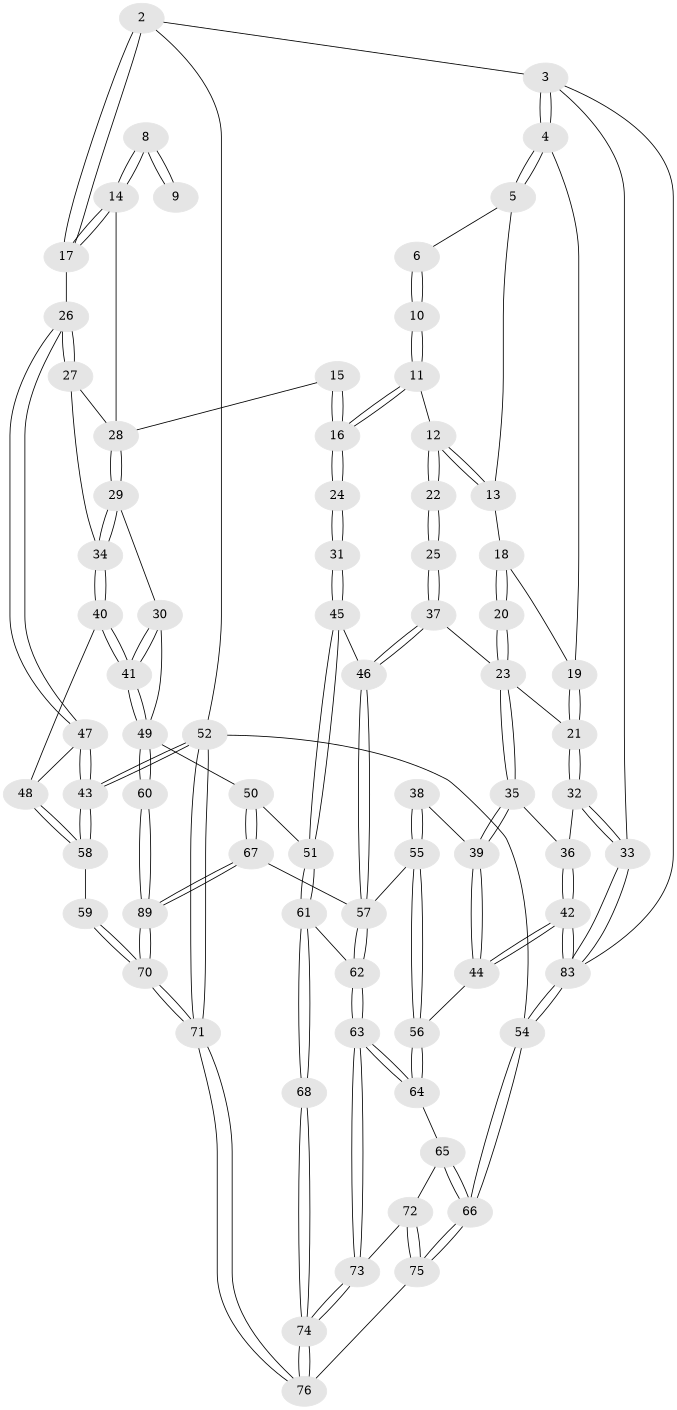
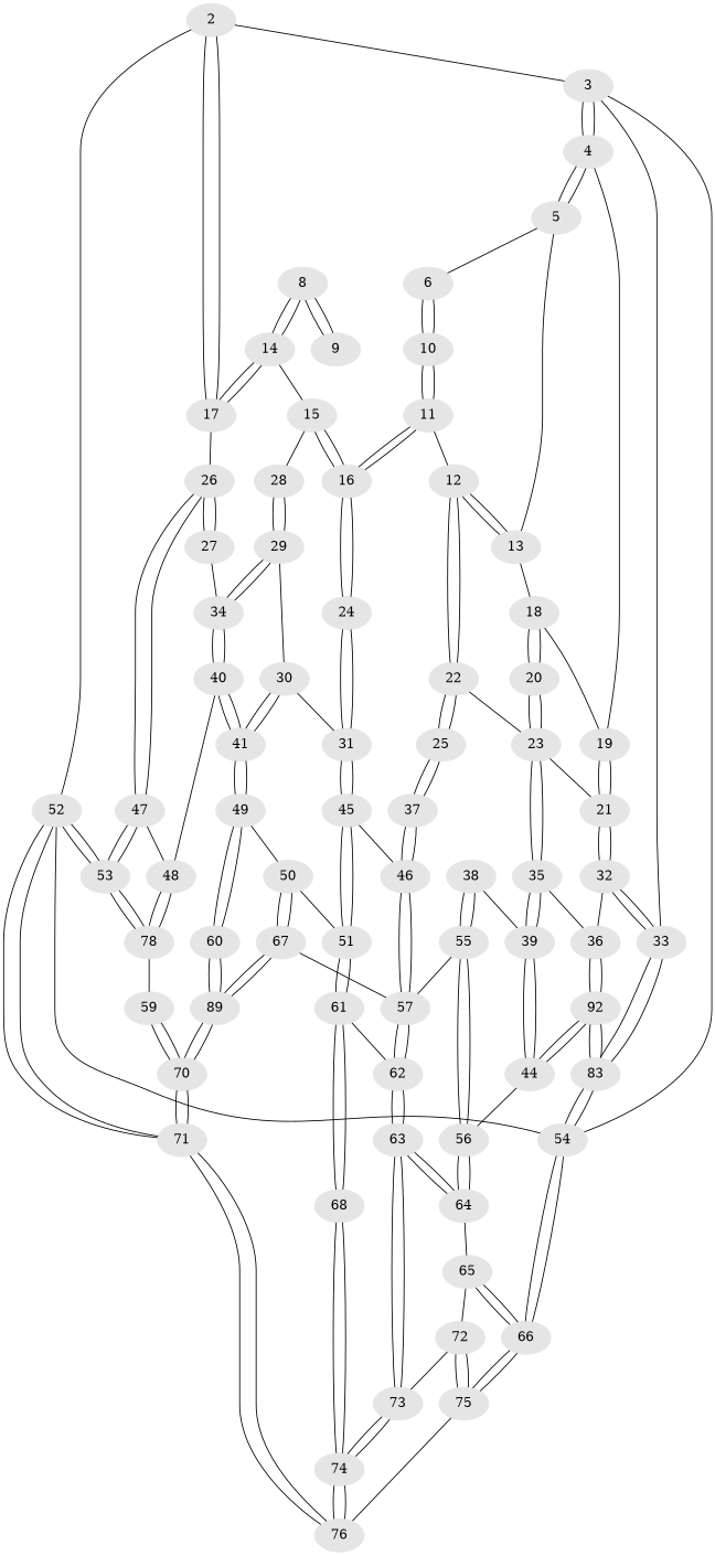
  graph {
    node [color=gray90 style=filled]
    2
    3
    17
    52
    8
    9
    14
    4
    33
    54
    26
-   53 [label=43]
+   53
    71
    5
    19
    n16 [label=83]
    66
    6
    13
    21
    10
    18
    11
    15
    12
    16
    22
    24
    23
    25
    20
    28
    29
    31
    27
    47
    32
    35
    36
    37
    39
    45
    46
    34
    48
    40
    30
    41
    49
    51
-   42
+   42 [label=92]
    44
    38
    55
    57
    56
-   58
+   58 [label=78]
    50
    60
    64
    61
    62
    59
    67
    n65 [label=89]
    68
    76
    75
    65
    63
    70
    74
    73
    72
    2 -- 3
    2 -- 17
    2 -- 17
    2 -- 52
    3 -- 4
    3 -- 4
    3 -- 33
-   3 -- n16
+   3 -- 54
    17 -- 26
    52 -- 54
    52 -- 53
    52 -- 53
    52 -- 71
    52 -- 71
    8 -- 9
    8 -- 9
    8 -- 14
    8 -- 14
    14 -- 17
    14 -- 17
-   14 -- 28
+   14 -- 15
    4 -- 5
    4 -- 5
    4 -- 19
    33 -- n16
    33 -- n16
    54 -- 66
    54 -- 66
    26 -- 27
    26 -- 27
    26 -- 47
    26 -- 47
    53 -- 58
    53 -- 58
    71 -- 76
    71 -- 76
    5 -- 6
    5 -- 13
    19 -- 21
    19 -- 21
    n16 -- 54
    n16 -- 54
    66 -- 75
    66 -- 75
    6 -- 10
    6 -- 10
    13 -- 18
    21 -- 32
    21 -- 32
    10 -- 11
    10 -- 11
    18 -- 19
    18 -- 20
    18 -- 20
    11 -- 12
    11 -- 16
    11 -- 16
    15 -- 16
    15 -- 16
    15 -- 28
    12 -- 13
    12 -- 13
    12 -- 22
    12 -- 22
    16 -- 24
    16 -- 24
-   37 -- 23
+   22 -- 23
    22 -- 25
    22 -- 25
    24 -- 31
    24 -- 31
    23 -- 21
    23 -- 35
    23 -- 35
    25 -- 37
    25 -- 37
    20 -- 23
    20 -- 23
    28 -- 29
    28 -- 29
    29 -- 34
    29 -- 34
    29 -- 30
    31 -- 45
    31 -- 45
-   27 -- 28
    27 -- 34
    47 -- 53
    47 -- 53
    47 -- 48
    32 -- 33
    32 -- 33
    32 -- 36
    35 -- 36
    35 -- 39
    35 -- 39
    36 -- 42
    36 -- 42
    37 -- 46
    37 -- 46
    39 -- 44
    39 -- 44
    45 -- 46
    45 -- 51
    45 -- 51
    46 -- 57
    46 -- 57
    34 -- 40
    34 -- 40
    48 -- 58
    48 -- 58
    40 -- 48
    40 -- 41
    40 -- 41
-   30 -- 49
+   30 -- 31
    30 -- 41
    30 -- 41
    41 -- 49
    41 -- 49
    49 -- 50
    49 -- 60
    49 -- 60
    51 -- 61
    51 -- 61
    42 -- n16
    42 -- n16
    42 -- 44
    42 -- 44
    44 -- 56
    38 -- 39
    38 -- 55
    38 -- 55
    55 -- 57
    55 -- 56
    55 -- 56
    57 -- 62
    57 -- 62
    56 -- 64
    56 -- 64
    58 -- 59
    50 -- 51
    50 -- 67
    50 -- 67
    60 -- n65
    60 -- n65
    64 -- 65
    61 -- 62
    61 -- 68
    61 -- 68
    62 -- 63
    62 -- 63
    59 -- 70
    59 -- 70
    67 -- 57
    67 -- n65
    67 -- n65
    n65 -- 70
    n65 -- 70
    68 -- 74
    68 -- 74
    75 -- 76
    65 -- 66
    65 -- 66
    65 -- 72
    63 -- 64
    63 -- 64
    63 -- 73
    63 -- 73
    70 -- 71
    70 -- 71
    74 -- 76
    74 -- 76
    73 -- 74
    73 -- 74
    72 -- 75
    72 -- 75
    72 -- 73
  }
